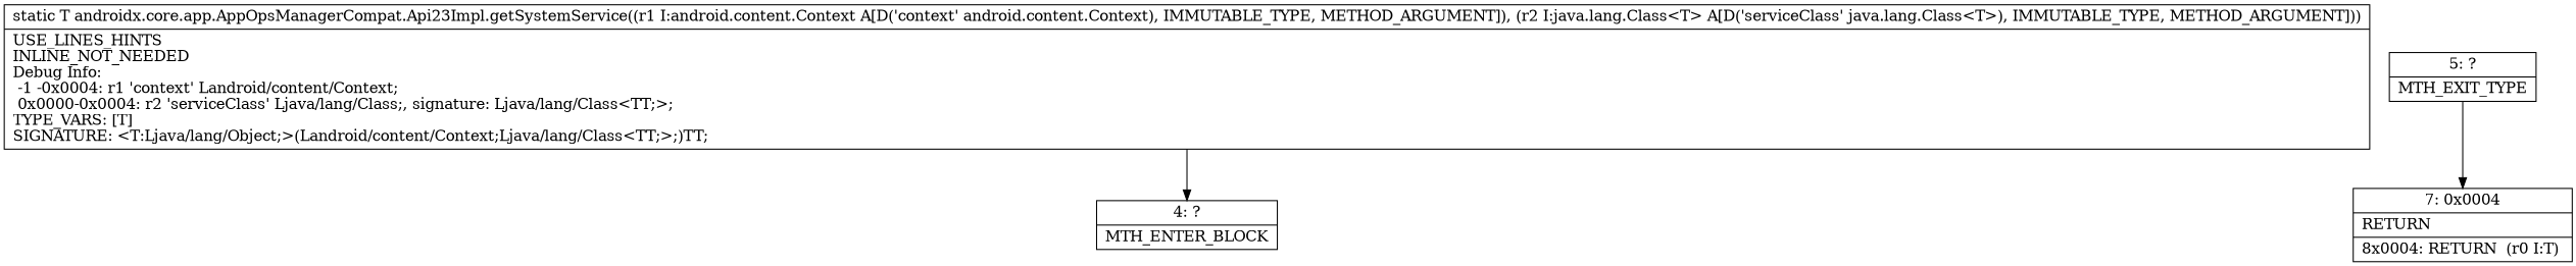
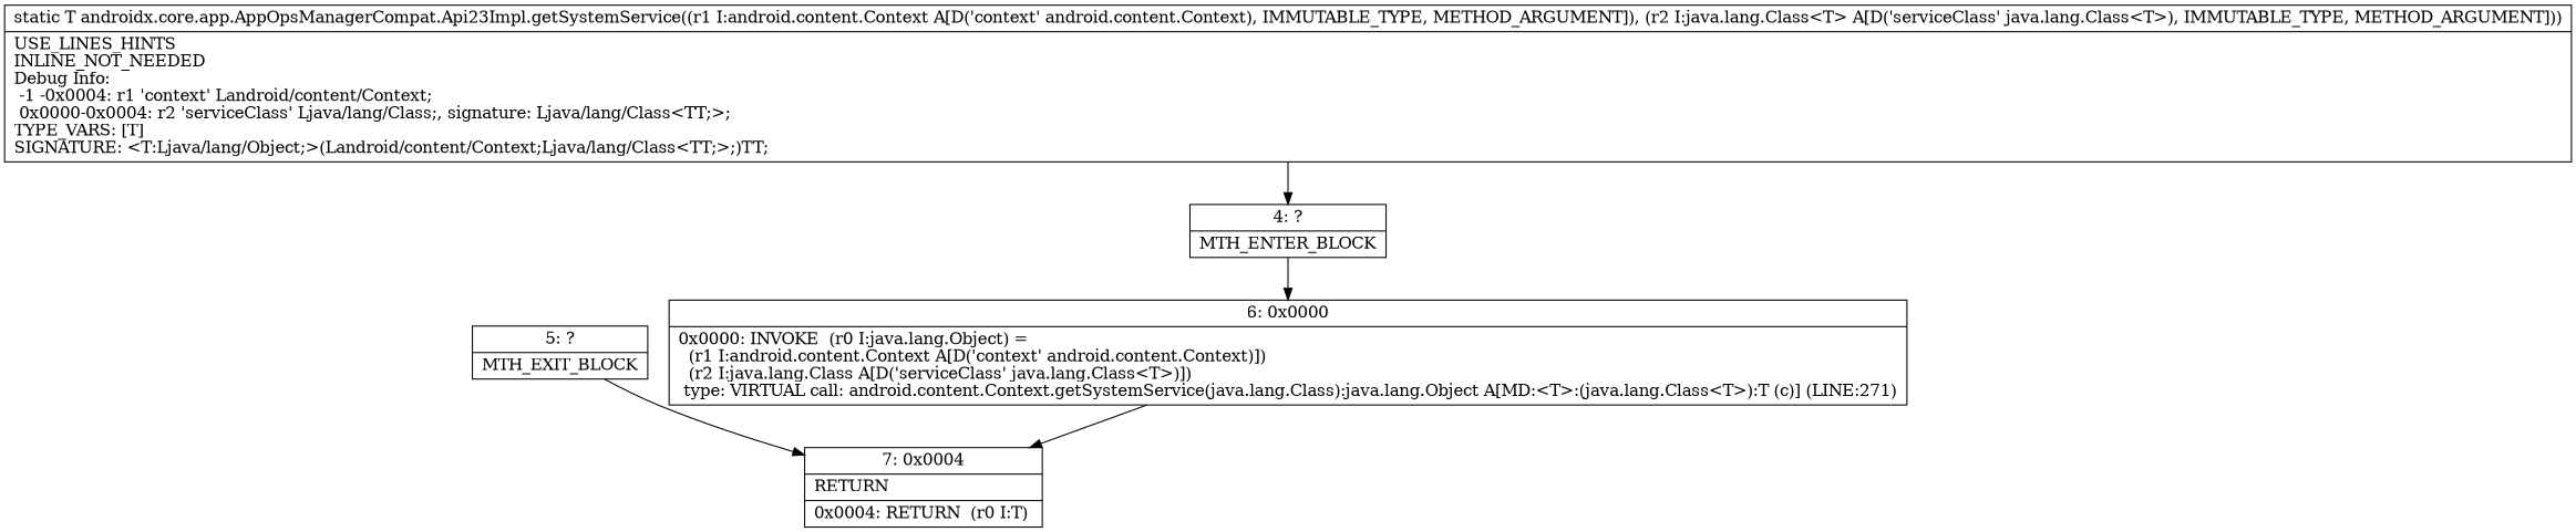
  digraph {
    node [shape=record]
    n1 [label="{4\:\ ?|MTH_ENTER_BLOCK\l}"]
-   n3 [label="{7\:\ 0x0004|RETURN\l|8x0004: RETURN  (r0 I:T) \l}"]
-   n4 [label="{5\:\ ?|MTH_EXIT_TYPE\l}"]
+   n2 [label="{6\:\ 0x0000|0x0000: INVOKE  (r0 I:java.lang.Object) = \l  (r1 I:android.content.Context A[D('context' android.content.Context)])\l  (r2 I:java.lang.Class A[D('serviceClass' java.lang.Class\<T\>)])\l type: VIRTUAL call: android.content.Context.getSystemService(java.lang.Class):java.lang.Object A[MD:\<T\>:(java.lang.Class\<T\>):T (c)] (LINE:271)\l}"]
+   n3 [label="{7\:\ 0x0004|RETURN\l|0x0004: RETURN  (r0 I:T) \l}"]
+   n4 [label="{5\:\ ?|MTH_EXIT_BLOCK\l}"]
    n5 [label="{static T androidx.core.app.AppOpsManagerCompat.Api23Impl.getSystemService((r1 I:android.content.Context A[D('context' android.content.Context), IMMUTABLE_TYPE, METHOD_ARGUMENT]), (r2 I:java.lang.Class\<T\> A[D('serviceClass' java.lang.Class\<T\>), IMMUTABLE_TYPE, METHOD_ARGUMENT]))  | USE_LINES_HINTS\lINLINE_NOT_NEEDED\lDebug Info:\l  \-1 \-0x0004: r1 'context' Landroid\/content\/Context;\l  0x0000\-0x0004: r2 'serviceClass' Ljava\/lang\/Class;, signature: Ljava\/lang\/Class\<TT;\>;\lTYPE_VARS: [T]\lSIGNATURE: \<T:Ljava\/lang\/Object;\>(Landroid\/content\/Context;Ljava\/lang\/Class\<TT;\>;)TT;\l}"]
+   n1 -> n2
+   n2 -> n3
    n4 -> n3
    n5 -> n1
  }
